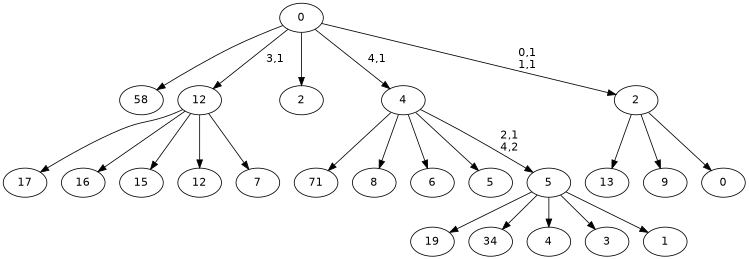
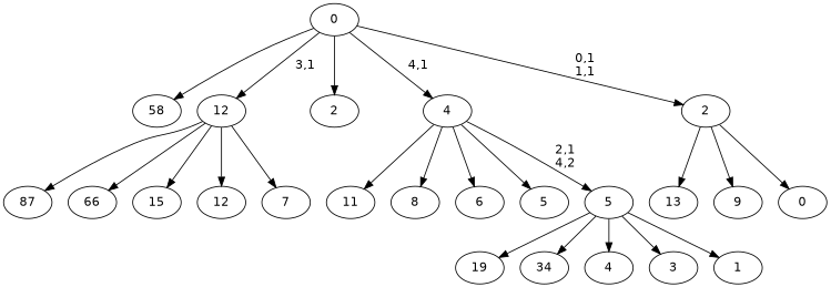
  digraph {
    fontname="DejaVu Sans"
    node [fontname="DejaVu Sans"]
    edge [fontname="DejaVu Sans"]
    n1 [label=19]
    n2 [label=58]
-   n3 [label=17]
-   n4 [label=16]
+   n3 [label=87]
+   n4 [label=66]
    n5 [label=15]
    n6 [label=34]
    n7 [label=13]
    n8 [label=12]
-   n9 [label=71]
+   n9 [label=11]
    n10 [label=9]
    n11 [label=8]
    n12 [label=7]
    12
    n14 [label=6]
    n15 [label=5]
    n16 [label=4]
    n17 [label=3]
    n18 [label=2]
    n19 [label=1]
    5
    4
    n22 [label=0]
    2
    0
    12 -> n3
    12 -> n4
    12 -> n5
    12 -> n8
    12 -> n12
    5 -> n1
    5 -> n6
    5 -> n16
    5 -> n17
    5 -> n19
    4 -> n9
    4 -> n11
    4 -> n14
    4 -> n15
    4 -> 5 [label="2,1\n4,2"]
    2 -> n7
    2 -> n10
    2 -> n22
    0 -> n2
    0 -> 12 [label="3,1"]
    0 -> n18
    0 -> 4 [label="4,1"]
    0 -> 2 [label="0,1\n1,1"]
  }
